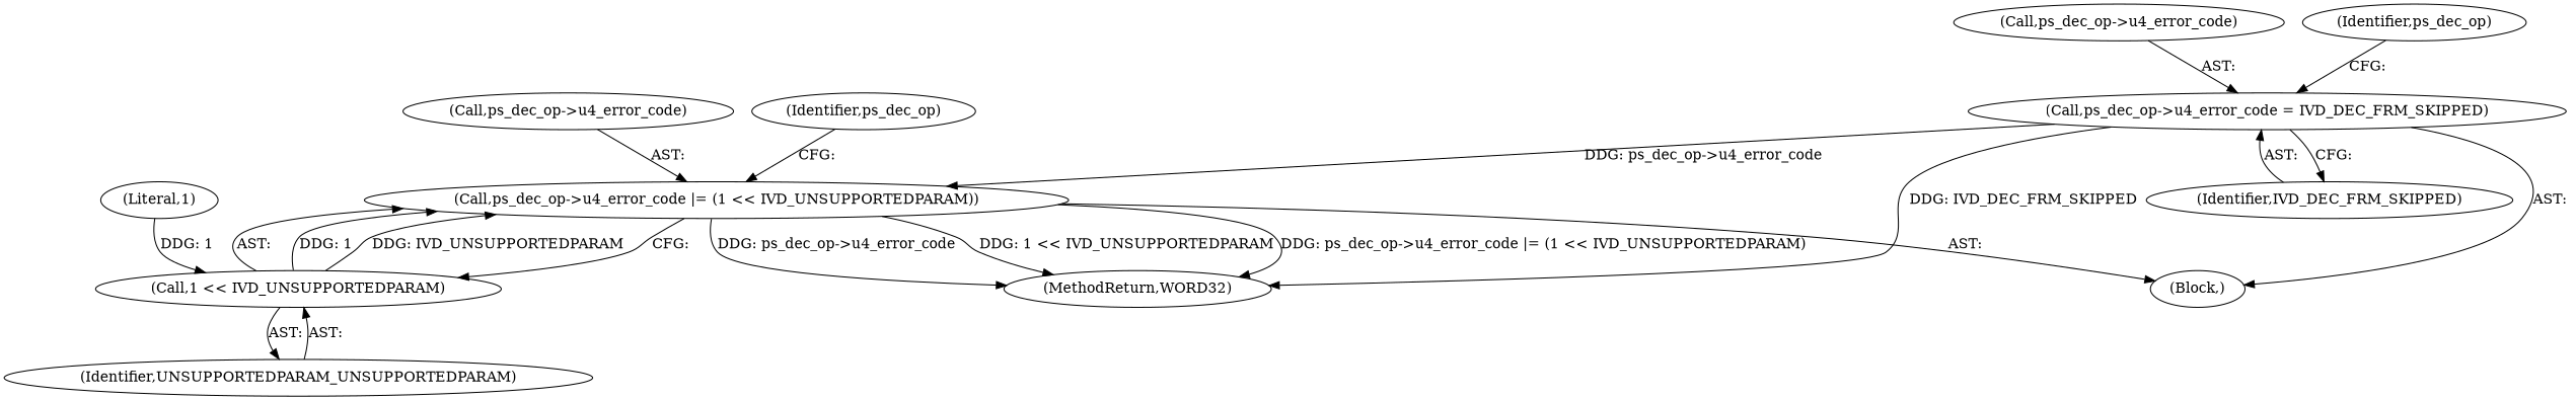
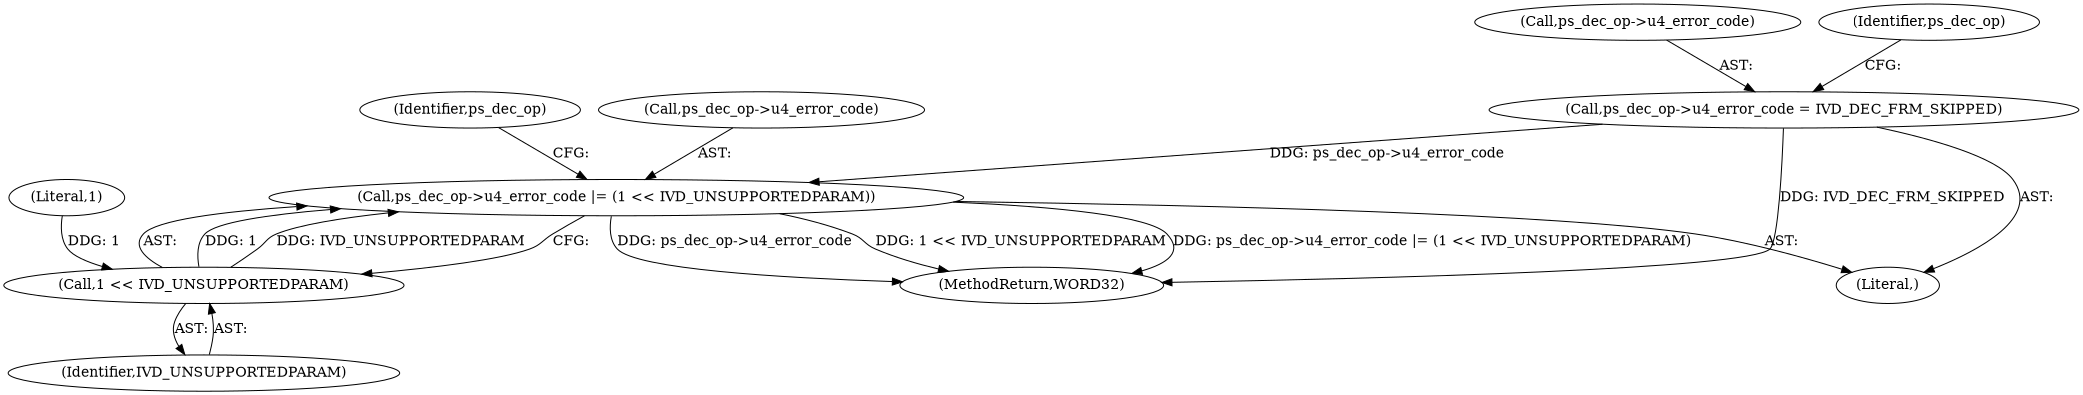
  digraph {
    n1 [label="(Call,ps_dec_op->u4_error_code |= (1 << IVD_UNSUPPORTEDPARAM))"]
    n2 [label="(Call,1 << IVD_UNSUPPORTEDPARAM)"]
-   n3 [label="(Block,)"]
+   n3 [label="(Literal,)"]
    n4 [label="(MethodReturn,WORD32)"]
-   n5 [label="(Identifier,UNSUPPORTEDPARAM_UNSUPPORTEDPARAM)"]
+   n5 [label="(Identifier,IVD_UNSUPPORTEDPARAM)"]
    n6 [label="(Call,ps_dec_op->u4_error_code = IVD_DEC_FRM_SKIPPED)"]
-   n7 [label="(Identifier,IVD_DEC_FRM_SKIPPED)"]
    n8 [label="(Identifier,ps_dec_op)"]
    n9 [label="(Call,ps_dec_op->u4_error_code)"]
    n10 [label="(Call,ps_dec_op->u4_error_code)"]
    n11 [label="(Literal,1)"]
    n12 [label="(Identifier,ps_dec_op)"]
    n1 -> n2 [label="CFG: "]
    n1 -> n3 [label="AST: "]
    n1 -> n4 [label="DDG: ps_dec_op->u4_error_code"]
    n1 -> n4 [label="DDG: 1 << IVD_UNSUPPORTEDPARAM"]
    n1 -> n4 [label="DDG: ps_dec_op->u4_error_code |= (1 << IVD_UNSUPPORTEDPARAM)"]
    n2 -> n1 [label="AST: "]
    n2 -> n1 [label="DDG: 1"]
    n2 -> n1 [label="DDG: IVD_UNSUPPORTEDPARAM"]
    n2 -> n5 [label="AST: "]
    n5 -> n2 [label="AST: "]
    n6 -> n1 [label="DDG: ps_dec_op->u4_error_code"]
    n6 -> n3 [label="AST: "]
    n6 -> n4 [label="DDG: IVD_DEC_FRM_SKIPPED"]
-   n6 -> n7 [label="CFG: "]
-   n7 -> n6 [label="AST: "]
    n8 -> n1 [label="CFG: "]
    n9 -> n1 [label="AST: "]
    n10 -> n6 [label="AST: "]
    n11 -> n2 [label="DDG: 1"]
    n12 -> n6 [label="CFG: "]
  }
